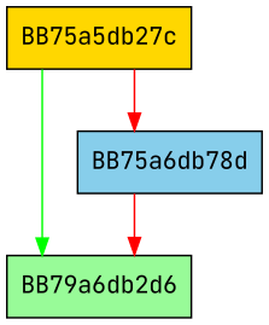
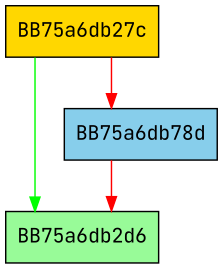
  digraph {
    fontname="JetBrains Mono"
    splines=ortho
    node [fontname="JetBrains Mono" shape=box style=filled]
    edge [color=red fontname="JetBrains Mono"]
-   BB75a6db27c [fillcolor=gold label=BB75a5db27c]
-   BB75a6db2d6 [fillcolor=palegreen label=BB79a6db2d6]
+   BB75a6db27c [fillcolor=gold]
+   BB75a6db2d6 [fillcolor=palegreen]
    n3 [fillcolor=skyblue label=BB75a6db78d]
    BB75a6db27c -> BB75a6db2d6 [color=green]
    BB75a6db27c -> n3
    n3 -> BB75a6db2d6
  }
